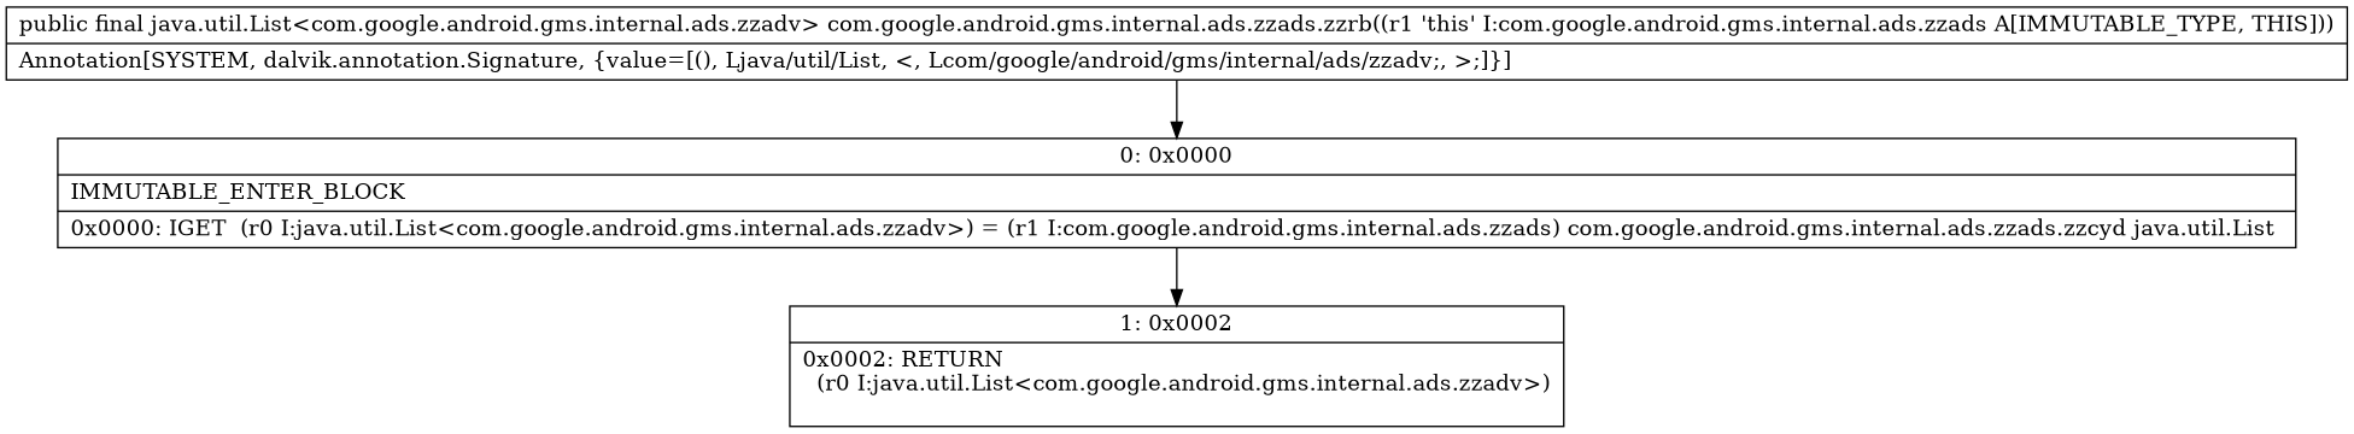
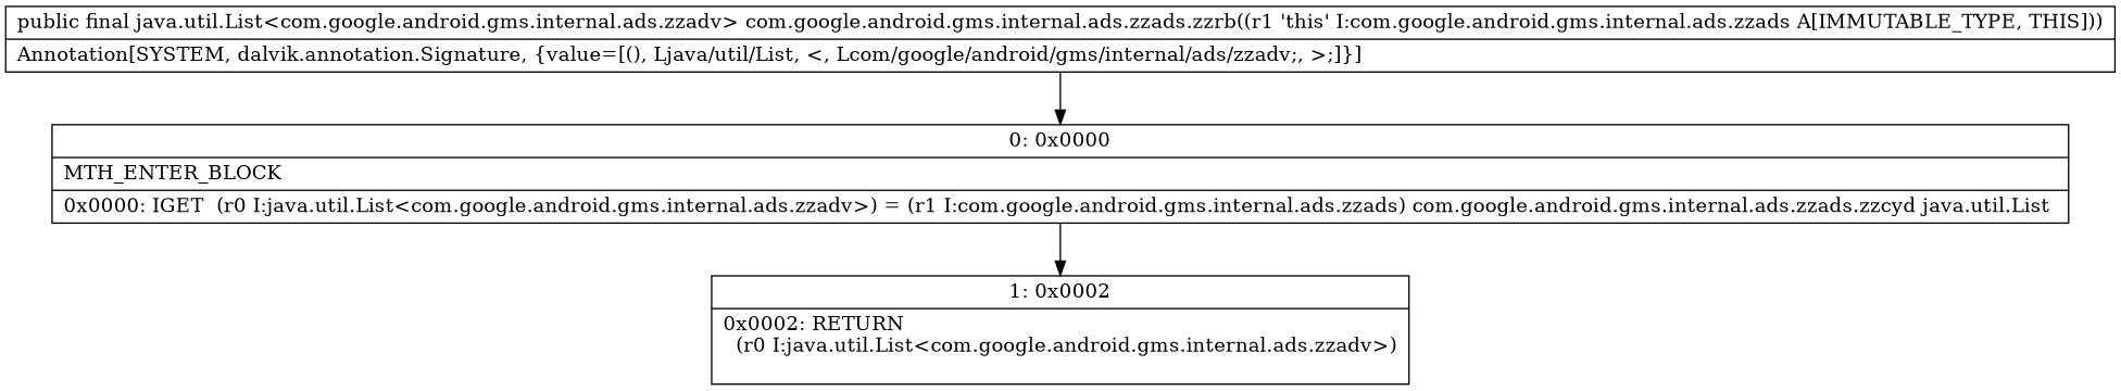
  digraph {
    node [shape=record]
-   n1 [label="{0\:\ 0x0000|IMMUTABLE_ENTER_BLOCK\l|0x0000: IGET  (r0 I:java.util.List\<com.google.android.gms.internal.ads.zzadv\>) = (r1 I:com.google.android.gms.internal.ads.zzads) com.google.android.gms.internal.ads.zzads.zzcyd java.util.List \l}"]
+   n1 [label="{0\:\ 0x0000|MTH_ENTER_BLOCK\l|0x0000: IGET  (r0 I:java.util.List\<com.google.android.gms.internal.ads.zzadv\>) = (r1 I:com.google.android.gms.internal.ads.zzads) com.google.android.gms.internal.ads.zzads.zzcyd java.util.List \l}"]
    n2 [label="{1\:\ 0x0002|0x0002: RETURN  \l  (r0 I:java.util.List\<com.google.android.gms.internal.ads.zzadv\>)\l \l}"]
    n3 [label="{public final java.util.List\<com.google.android.gms.internal.ads.zzadv\> com.google.android.gms.internal.ads.zzads.zzrb((r1 'this' I:com.google.android.gms.internal.ads.zzads A[IMMUTABLE_TYPE, THIS]))  | Annotation[SYSTEM, dalvik.annotation.Signature, \{value=[(), Ljava\/util\/List, \<, Lcom\/google\/android\/gms\/internal\/ads\/zzadv;, \>;]\}]\l}"]
    n1 -> n2
    n3 -> n1
  }
